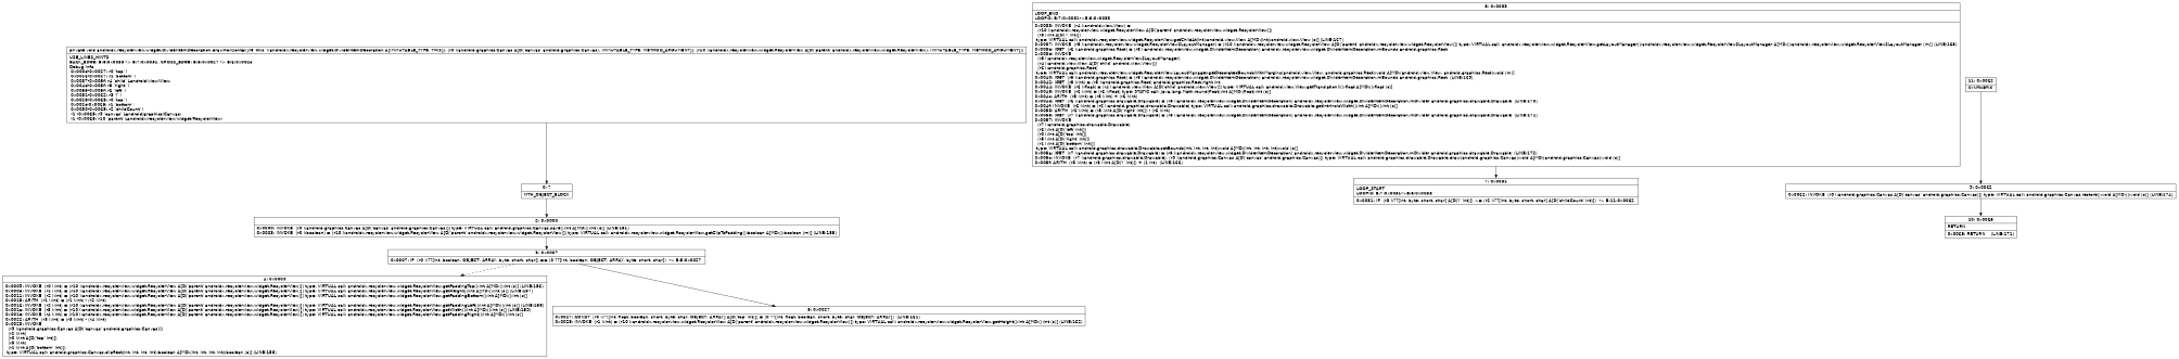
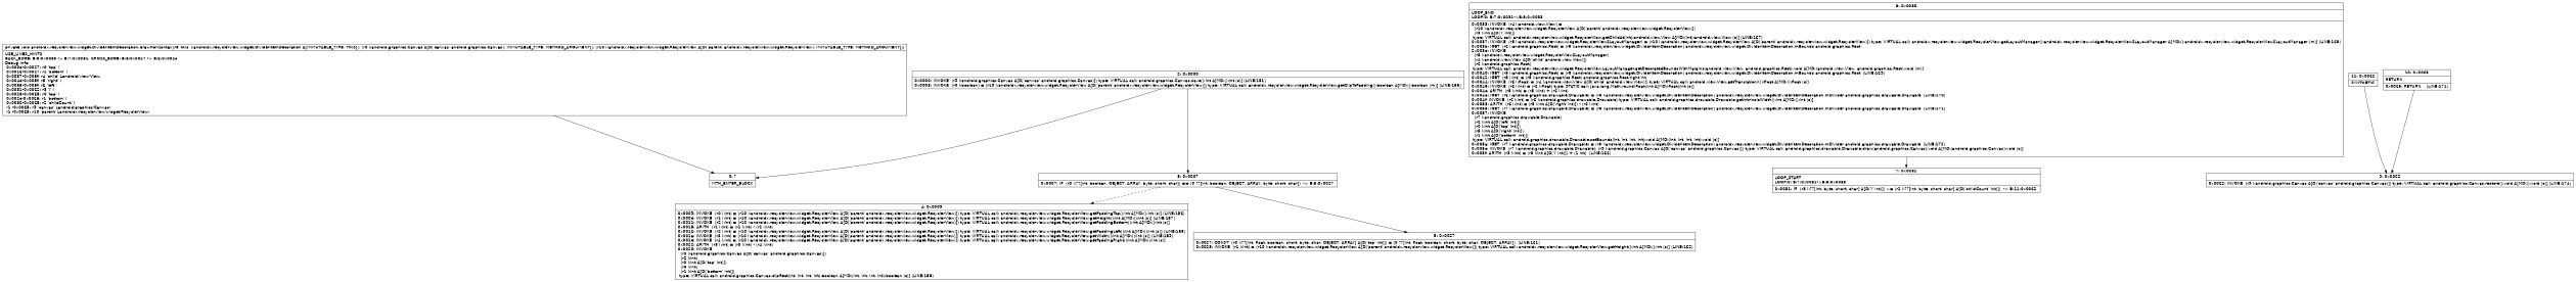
  digraph {
    fontname="DejaVu Sans"
    node [fontname="DejaVu Sans" shape=record]
    edge [fontname="DejaVu Sans"]
-   n1 [label="{0\:\ ?|MTH_OBJECT_BLOCK\l}"]
+   n1 [label="{0\:\ ?|MTH_ENTER_BLOCK\l}"]
    n2 [label="{2\:\ 0x0000|0x0000: INVOKE  (r9 I:android.graphics.Canvas A[D('canvas' android.graphics.Canvas)]) type: VIRTUAL call: android.graphics.Canvas.save():int A[MD:():int (c)] (LINE:151)\l0x0003: INVOKE  (r0 I:boolean) = (r10 I:androidx.recyclerview.widget.RecyclerView A[D('parent' androidx.recyclerview.widget.RecyclerView)]) type: VIRTUAL call: androidx.recyclerview.widget.RecyclerView.getClipToPadding():boolean A[MD:():boolean (m)] (LINE:155)\l}"]
    n3 [label="{3\:\ 0x0007|0x0007: IF  (r0 I:??[int, boolean, OBJECT, ARRAY, byte, short, char]) == (0 ??[int, boolean, OBJECT, ARRAY, byte, short, char])  \-\> B:5:0x0027 \l}"]
    n4 [label="{4\:\ 0x0009|0x0009: INVOKE  (r0 I:int) = (r10 I:androidx.recyclerview.widget.RecyclerView A[D('parent' androidx.recyclerview.widget.RecyclerView)]) type: VIRTUAL call: androidx.recyclerview.widget.RecyclerView.getPaddingTop():int A[MD:():int (s)] (LINE:156)\l0x000d: INVOKE  (r1 I:int) = (r10 I:androidx.recyclerview.widget.RecyclerView A[D('parent' androidx.recyclerview.widget.RecyclerView)]) type: VIRTUAL call: androidx.recyclerview.widget.RecyclerView.getHeight():int A[MD:():int (s)] (LINE:157)\l0x0011: INVOKE  (r2 I:int) = (r10 I:androidx.recyclerview.widget.RecyclerView A[D('parent' androidx.recyclerview.widget.RecyclerView)]) type: VIRTUAL call: androidx.recyclerview.widget.RecyclerView.getPaddingBottom():int A[MD:():int (s)]\l0x0015: ARITH  (r1 I:int) = (r1 I:int) \- (r2 I:int) \l0x0016: INVOKE  (r2 I:int) = (r10 I:androidx.recyclerview.widget.RecyclerView A[D('parent' androidx.recyclerview.widget.RecyclerView)]) type: VIRTUAL call: androidx.recyclerview.widget.RecyclerView.getPaddingLeft():int A[MD:():int (s)] (LINE:158)\l0x001a: INVOKE  (r3 I:int) = (r10 I:androidx.recyclerview.widget.RecyclerView A[D('parent' androidx.recyclerview.widget.RecyclerView)]) type: VIRTUAL call: androidx.recyclerview.widget.RecyclerView.getWidth():int A[MD:():int (s)] (LINE:159)\l0x001e: INVOKE  (r4 I:int) = (r10 I:androidx.recyclerview.widget.RecyclerView A[D('parent' androidx.recyclerview.widget.RecyclerView)]) type: VIRTUAL call: androidx.recyclerview.widget.RecyclerView.getPaddingRight():int A[MD:():int (s)]\l0x0022: ARITH  (r3 I:int) = (r3 I:int) \- (r4 I:int) \l0x0023: INVOKE  \l  (r9 I:android.graphics.Canvas A[D('canvas' android.graphics.Canvas)])\l  (r2 I:int)\l  (r0 I:int A[D('top' int)])\l  (r3 I:int)\l  (r1 I:int A[D('bottom' int)])\l type: VIRTUAL call: android.graphics.Canvas.clipRect(int, int, int, int):boolean A[MD:(int, int, int, int):boolean (c)] (LINE:158)\l}"]
    n5 [label="{5\:\ 0x0027|0x0027: CONST  (r0 I:??[int, float, boolean, short, byte, char, OBJECT, ARRAY] A[D('top' int)]) = (0 ??[int, float, boolean, short, byte, char, OBJECT, ARRAY])  (LINE:161)\l0x0028: INVOKE  (r1 I:int) = (r10 I:androidx.recyclerview.widget.RecyclerView A[D('parent' androidx.recyclerview.widget.RecyclerView)]) type: VIRTUAL call: androidx.recyclerview.widget.RecyclerView.getHeight():int A[MD:():int (s)] (LINE:162)\l}"]
    n6 [label="{7\:\ 0x0031|LOOP_START\lLOOP:0: B:7:0x0031\-\>B:8:0x0033\l|0x0031: IF  (r3 I:??[int, byte, short, char] A[D('i' int)]) \>= (r2 I:??[int, byte, short, char] A[D('childCount' int)])  \-\> B:11:0x0062 \l}"]
    n7 [label="{8\:\ 0x0033|LOOP_END\lLOOP:0: B:7:0x0031\-\>B:8:0x0033\l|0x0033: INVOKE  (r4 I:android.view.View) = \l  (r10 I:androidx.recyclerview.widget.RecyclerView A[D('parent' androidx.recyclerview.widget.RecyclerView)])\l  (r3 I:int A[D('i' int)])\l type: VIRTUAL call: androidx.recyclerview.widget.RecyclerView.getChildAt(int):android.view.View A[MD:(int):android.view.View (c)] (LINE:167)\l0x0037: INVOKE  (r5 I:androidx.recyclerview.widget.RecyclerView$LayoutManager) = (r10 I:androidx.recyclerview.widget.RecyclerView A[D('parent' androidx.recyclerview.widget.RecyclerView)]) type: VIRTUAL call: androidx.recyclerview.widget.RecyclerView.getLayoutManager():androidx.recyclerview.widget.RecyclerView$LayoutManager A[MD:():androidx.recyclerview.widget.RecyclerView$LayoutManager (m)] (LINE:168)\l0x003b: IGET  (r6 I:android.graphics.Rect) = (r8 I:androidx.recyclerview.widget.DividerItemDecoration) androidx.recyclerview.widget.DividerItemDecoration.mBounds android.graphics.Rect \l2x003d: INVOKE  \l  (r5 I:androidx.recyclerview.widget.RecyclerView$LayoutManager)\l  (r4 I:android.view.View A[D('child' android.view.View)])\l  (r6 I:android.graphics.Rect)\l type: VIRTUAL call: androidx.recyclerview.widget.RecyclerView.LayoutManager.getDecoratedBoundsWithMargins(android.view.View, android.graphics.Rect):void A[MD:(android.view.View, android.graphics.Rect):void (m)]\l0x0040: IGET  (r5 I:android.graphics.Rect) = (r8 I:androidx.recyclerview.widget.DividerItemDecoration) androidx.recyclerview.widget.DividerItemDecoration.mBounds android.graphics.Rect  (LINE:169)\l0x0042: IGET  (r5 I:int) = (r5 I:android.graphics.Rect) android.graphics.Rect.right int \l0x0044: INVOKE  (r6 I:float) = (r4 I:android.view.View A[D('child' android.view.View)]) type: VIRTUAL call: android.view.View.getTranslationX():float A[MD:():float (c)]\l0x0048: INVOKE  (r6 I:int) = (r6 I:float) type: STATIC call: java.lang.Math.round(float):int A[MD:(float):int (c)]\l0x004c: ARITH  (r5 I:int) = (r5 I:int) + (r6 I:int) \l0x004d: IGET  (r6 I:android.graphics.drawable.Drawable) = (r8 I:androidx.recyclerview.widget.DividerItemDecoration) androidx.recyclerview.widget.DividerItemDecoration.mDivider android.graphics.drawable.Drawable  (LINE:170)\l0x004f: INVOKE  (r6 I:int) = (r6 I:android.graphics.drawable.Drawable) type: VIRTUAL call: android.graphics.drawable.Drawable.getIntrinsicWidth():int A[MD:():int (c)]\l0x0053: ARITH  (r6 I:int) = (r5 I:int A[D('right' int)]) \- (r6 I:int) \l0x0055: IGET  (r7 I:android.graphics.drawable.Drawable) = (r8 I:androidx.recyclerview.widget.DividerItemDecoration) androidx.recyclerview.widget.DividerItemDecoration.mDivider android.graphics.drawable.Drawable  (LINE:171)\l0x0057: INVOKE  \l  (r7 I:android.graphics.drawable.Drawable)\l  (r6 I:int A[D('left' int)])\l  (r0 I:int A[D('top' int)])\l  (r5 I:int A[D('right' int)])\l  (r1 I:int A[D('bottom' int)])\l type: VIRTUAL call: android.graphics.drawable.Drawable.setBounds(int, int, int, int):void A[MD:(int, int, int, int):void (c)]\l0x005a: IGET  (r7 I:android.graphics.drawable.Drawable) = (r8 I:androidx.recyclerview.widget.DividerItemDecoration) androidx.recyclerview.widget.DividerItemDecoration.mDivider android.graphics.drawable.Drawable  (LINE:172)\l0x005c: INVOKE  (r7 I:android.graphics.drawable.Drawable), (r9 I:android.graphics.Canvas A[D('canvas' android.graphics.Canvas)]) type: VIRTUAL call: android.graphics.drawable.Drawable.draw(android.graphics.Canvas):void A[MD:(android.graphics.Canvas):void (c)]\l0x005f: ARITH  (r3 I:int) = (r3 I:int A[D('i' int)]) + (1 int)  (LINE:166)\l}"]
    n8 [label="{11\:\ 0x0062|SYNTHETIC\l}"]
    n9 [label="{9\:\ 0x0062|0x0062: INVOKE  (r9 I:android.graphics.Canvas A[D('canvas' android.graphics.Canvas)]) type: VIRTUAL call: android.graphics.Canvas.restore():void A[MD:():void (c)] (LINE:174)\l}"]
    n10 [label="{10\:\ 0x0065|RETURN\l|0x0065: RETURN    (LINE:171)\l}"]
    n11 [label="{private void androidx.recyclerview.widget.DividerItemDecoration.drawHorizontal((r8 'this' I:androidx.recyclerview.widget.DividerItemDecoration A[IMMUTABLE_TYPE, THIS]), (r9 I:android.graphics.Canvas A[D('canvas' android.graphics.Canvas), IMMUTABLE_TYPE, METHOD_ARGUMENT]), (r10 I:androidx.recyclerview.widget.RecyclerView A[D('parent' androidx.recyclerview.widget.RecyclerView), IMMUTABLE_TYPE, METHOD_ARGUMENT]))  | USE_LINES_HINTS\lBACK_EDGE: B:8:0x0033 \-\> B:7:0x0031, CROSS_EDGE: B:5:0x0027 \-\> B:6:0x002c\lDebug Info:\l  0x000d\-0x0027: r0 'top' I\l  0x0016\-0x0027: r1 'bottom' I\l  0x0037\-0x005f: r4 'child' Landroid\/view\/View;\l  0x004d\-0x005f: r5 'right' I\l  0x0055\-0x005f: r6 'left' I\l  0x0031\-0x0062: r3 'i' I\l  0x0028\-0x0065: r0 'top' I\l  0x002c\-0x0065: r1 'bottom' I\l  0x0030\-0x0065: r2 'childCount' I\l  \-1 \-0x0065: r9 'canvas' Landroid\/graphics\/Canvas;\l  \-1 \-0x0065: r10 'parent' Landroidx\/recyclerview\/widget\/RecyclerView;\l}"]
-   n1 -> n2
+   n2 -> n1
    n2 -> n3
    n3 -> n4 [style=dashed]
    n3 -> n5
    n7 -> n6
    n8 -> n9
-   n9 -> n10
+   n10 -> n9
    n11 -> n1
  }
